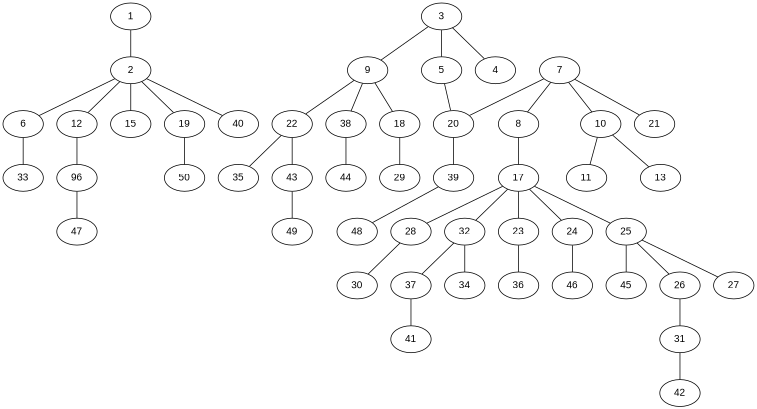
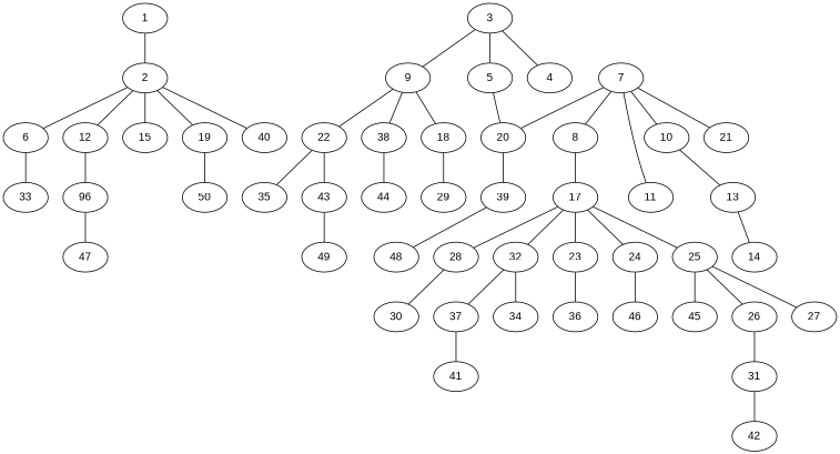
  graph {
    fontname="Liberation Sans"
    node [fontname="Liberation Sans"]
    edge [fontname="Liberation Sans"]
    1
    2
    6
    12
    15
    19
    40
    3
    4
    5
    9
    33
    n13 [label=96]
    50
    20
    18
    22
    38
    47
    7
    8
    10
    11
    21
    29
    35
    43
    44
    17
    13
    39
    23
    24
    25
    28
    32
+   14
    48
    36
    46
    26
    27
    45
    30
    34
    37
    49
    31
    41
    42
    1 -- 2
    2 -- 6
    2 -- 12
    2 -- 15
    2 -- 19
    2 -- 40
    6 -- 33
    12 -- n13
    19 -- 50
    3 -- 4
    3 -- 5
    3 -- 9
    5 -- 20
    9 -- 18
    9 -- 22
    9 -- 38
    n13 -- 47
    20 -- 39
    18 -- 29
    22 -- 35
    22 -- 43
    38 -- 44
    7 -- 20
    7 -- 8
    7 -- 10
-   10 -- 11
+   7 -- 11
    7 -- 21
    8 -- 17
    10 -- 13
    43 -- 49
    17 -- 23
    17 -- 24
    17 -- 25
    17 -- 28
    17 -- 32
+   13 -- 14
    39 -- 48
    23 -- 36
    24 -- 46
    25 -- 26
    25 -- 27
    25 -- 45
    28 -- 30
    32 -- 34
    32 -- 37
    26 -- 31
    37 -- 41
    31 -- 42
  }
